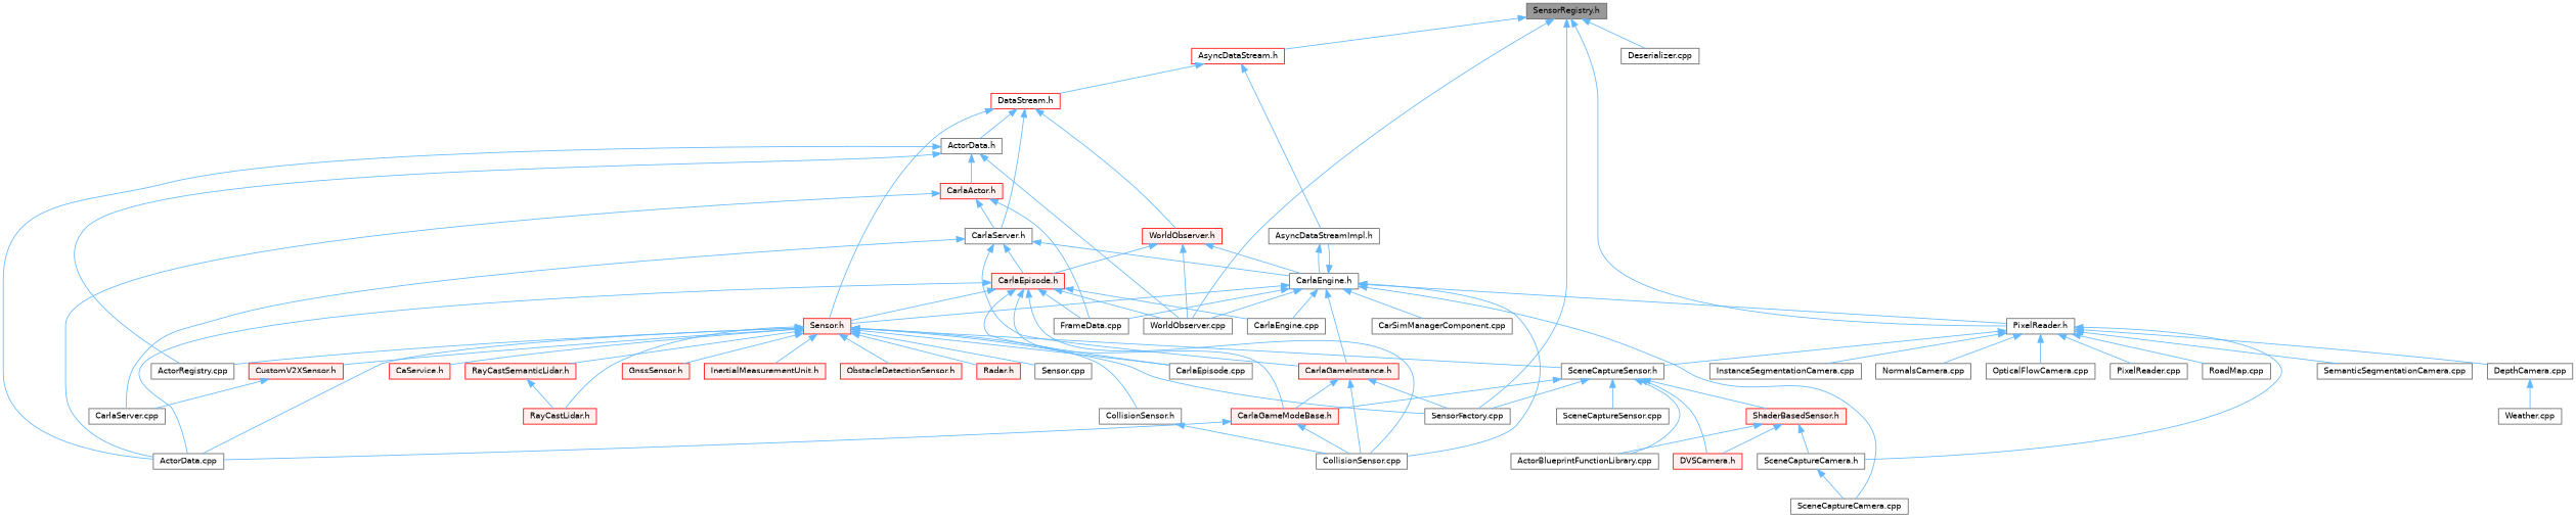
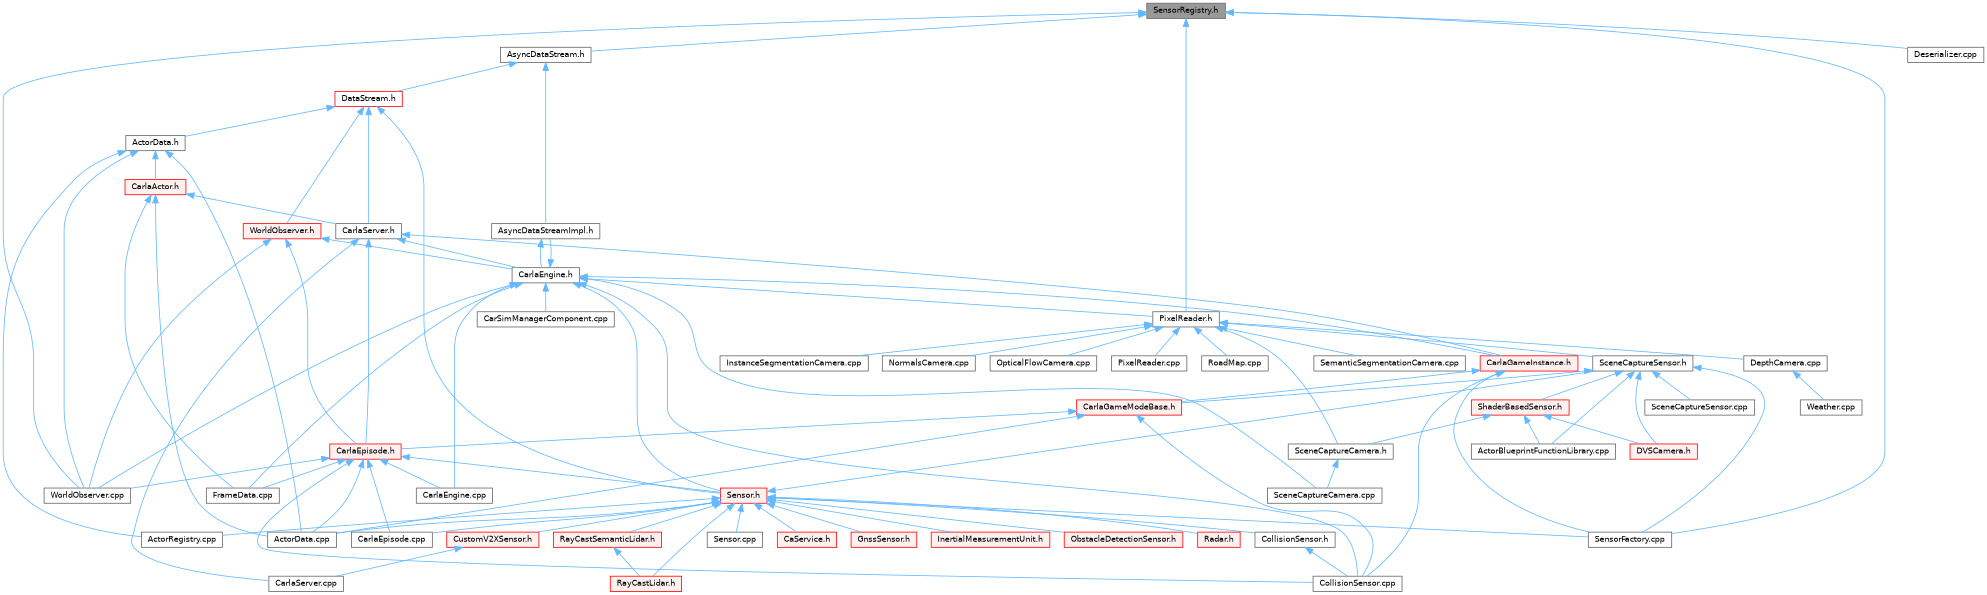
  digraph {
    node [color=grey40 fillcolor=white fontname=Helvetica fontsize=10 shape=box style=filled]
    edge [color=steelblue1 dir=back fontname=Helvetica fontsize=10 labelfontname=Helvetica labelfontsize=10 style=solid]
    n1 [color=gray40 fillcolor=grey60 fontcolor=black height=0.2 label="SensorRegistry.h" width=0.4]
-   n2 [color=red height=0.2 label="AsyncDataStream.h" width=0.4]
+   n2 [height=0.2 label="AsyncDataStream.h" width=0.4]
    n3 [height=0.2 label="SensorFactory.cpp" width=0.4]
    n4 [height=0.2 label="PixelReader.h" width=0.4]
    n5 [height=0.2 label="WorldObserver.cpp" width=0.4]
    n6 [height=0.2 label="Deserializer.cpp" width=0.4]
    n7 [height=0.2 label="AsyncDataStreamImpl.h" width=0.4]
    n8 [color=red height=0.2 label="DataStream.h" width=0.4]
    n9 [height=0.2 label="DepthCamera.cpp" width=0.4]
    n10 [height=0.2 label="InstanceSegmentationCamera.cpp" width=0.4]
    n11 [height=0.2 label="NormalsCamera.cpp" width=0.4]
    n12 [height=0.2 label="OpticalFlowCamera.cpp" width=0.4]
    n13 [height=0.2 label="PixelReader.cpp" width=0.4]
    n14 [height=0.2 label="RoadMap.cpp" width=0.4]
    n15 [height=0.2 label="SceneCaptureCamera.h" width=0.4]
    n16 [height=0.2 label="SceneCaptureSensor.h" width=0.4]
    n17 [height=0.2 label="SemanticSegmentationCamera.cpp" width=0.4]
    n18 [height=0.2 label="CarlaEngine.h" width=0.4]
    n19 [color=red fillcolor="#FFF0F0" height=0.2 label="Sensor.h" width=0.4]
    n20 [height=0.2 label="ActorData.h" width=0.4]
    n21 [height=0.2 label="CarlaServer.h" width=0.4]
    n22 [color=red fillcolor="#FFF0F0" height=0.2 label="WorldObserver.h" width=0.4]
    n23 [height=0.2 label="CarSimManagerComponent.cpp" width=0.4]
    n24 [height=0.2 label="CarlaEngine.cpp" width=0.4]
    n25 [color=red fillcolor="#FFF0F0" height=0.2 label="CarlaGameInstance.h" width=0.4]
    n26 [height=0.2 label="CollisionSensor.cpp" width=0.4]
    n27 [height=0.2 label="FrameData.cpp" width=0.4]
    n28 [height=0.2 label="SceneCaptureCamera.cpp" width=0.4]
    n29 [color=red fillcolor="#FFF0F0" height=0.2 label="CarlaGameModeBase.h" width=0.4]
    n30 [height=0.2 label="ActorData.cpp" width=0.4]
    n31 [height=0.2 label="ActorRegistry.cpp" width=0.4]
    n32 [color=red fillcolor="#FFF0F0" height=0.2 label="CaService.h" width=0.4]
    n33 [height=0.2 label="CarlaEpisode.cpp" width=0.4]
    n34 [height=0.2 label="CollisionSensor.h" width=0.4]
    n35 [color=red fillcolor="#FFF0F0" height=0.2 label="CustomV2XSensor.h" width=0.4]
    n36 [color=red fillcolor="#FFF0F0" height=0.2 label="GnssSensor.h" width=0.4]
    n37 [color=red fillcolor="#FFF0F0" height=0.2 label="InertialMeasurementUnit.h" width=0.4]
    n38 [color=red fillcolor="#FFF0F0" height=0.2 label="ObstacleDetectionSensor.h" width=0.4]
    n39 [color=red fillcolor="#FFF0F0" height=0.2 label="Radar.h" width=0.4]
    n40 [color=red fillcolor="#FFF0F0" height=0.2 label="RayCastLidar.h" width=0.4]
    n41 [color=red fillcolor="#FFF0F0" height=0.2 label="RayCastSemanticLidar.h" width=0.4]
    n42 [height=0.2 label="Sensor.cpp" width=0.4]
    n43 [height=0.2 label="Weather.cpp" width=0.4]
    n44 [height=0.2 label="ActorBlueprintFunctionLibrary.cpp" width=0.4]
    n45 [color=red fillcolor="#FFF0F0" height=0.2 label="DVSCamera.h" width=0.4]
    n46 [height=0.2 label="SceneCaptureSensor.cpp" width=0.4]
    n47 [color=red fillcolor="#FFF0F0" height=0.2 label="ShaderBasedSensor.h" width=0.4]
    n48 [height=0.2 label="CarlaServer.cpp" width=0.4]
    n49 [color=red fillcolor="#FFF0F0" height=0.2 label="CarlaActor.h" width=0.4]
    n50 [color=red fillcolor="#FFF0F0" height=0.2 label="CarlaEpisode.h" width=0.4]
    n1 -> n2
    n1 -> n3
    n1 -> n4
    n1 -> n5
    n1 -> n6
    n2 -> n7
    n2 -> n8
    n4 -> n9
    n4 -> n10
    n4 -> n11
    n4 -> n12
    n4 -> n13
    n4 -> n14
    n4 -> n15
    n4 -> n16
    n4 -> n17
    n7 -> n18
    n8 -> n19
    n8 -> n20
    n8 -> n21
    n8 -> n22
    n9 -> n43
    n15 -> n28
    n16 -> n3
    n16 -> n29
    n16 -> n44
    n16 -> n45
    n16 -> n46
    n16 -> n47
    n18 -> n4
    n18 -> n5
    n18 -> n7
    n18 -> n19
    n18 -> n23
    n18 -> n24
    n18 -> n25
    n18 -> n26
    n18 -> n27
    n18 -> n28
    n19 -> n3
    n19 -> n16
    n19 -> n30
    n19 -> n31
    n19 -> n32
    n19 -> n33
    n19 -> n34
    n19 -> n35
    n19 -> n36
    n19 -> n37
    n19 -> n38
    n19 -> n39
    n19 -> n40
    n19 -> n41
    n19 -> n42
    n20 -> n5
    n20 -> n30
    n20 -> n31
    n20 -> n49
    n21 -> n18
    n21 -> n25
    n21 -> n48
    n21 -> n50
    n22 -> n5
    n22 -> n18
    n22 -> n50
    n25 -> n3
    n25 -> n26
    n25 -> n29
    n29 -> n26
    n29 -> n30
    n34 -> n26
    n35 -> n48
    n41 -> n40
    n47 -> n15
    n47 -> n44
    n47 -> n45
    n49 -> n21
    n49 -> n27
    n49 -> n30
    n50 -> n5
    n50 -> n19
    n50 -> n24
    n50 -> n26
    n50 -> n27
-   n50 -> n29
+   n29 -> n50
    n50 -> n30
    n50 -> n33
  }
